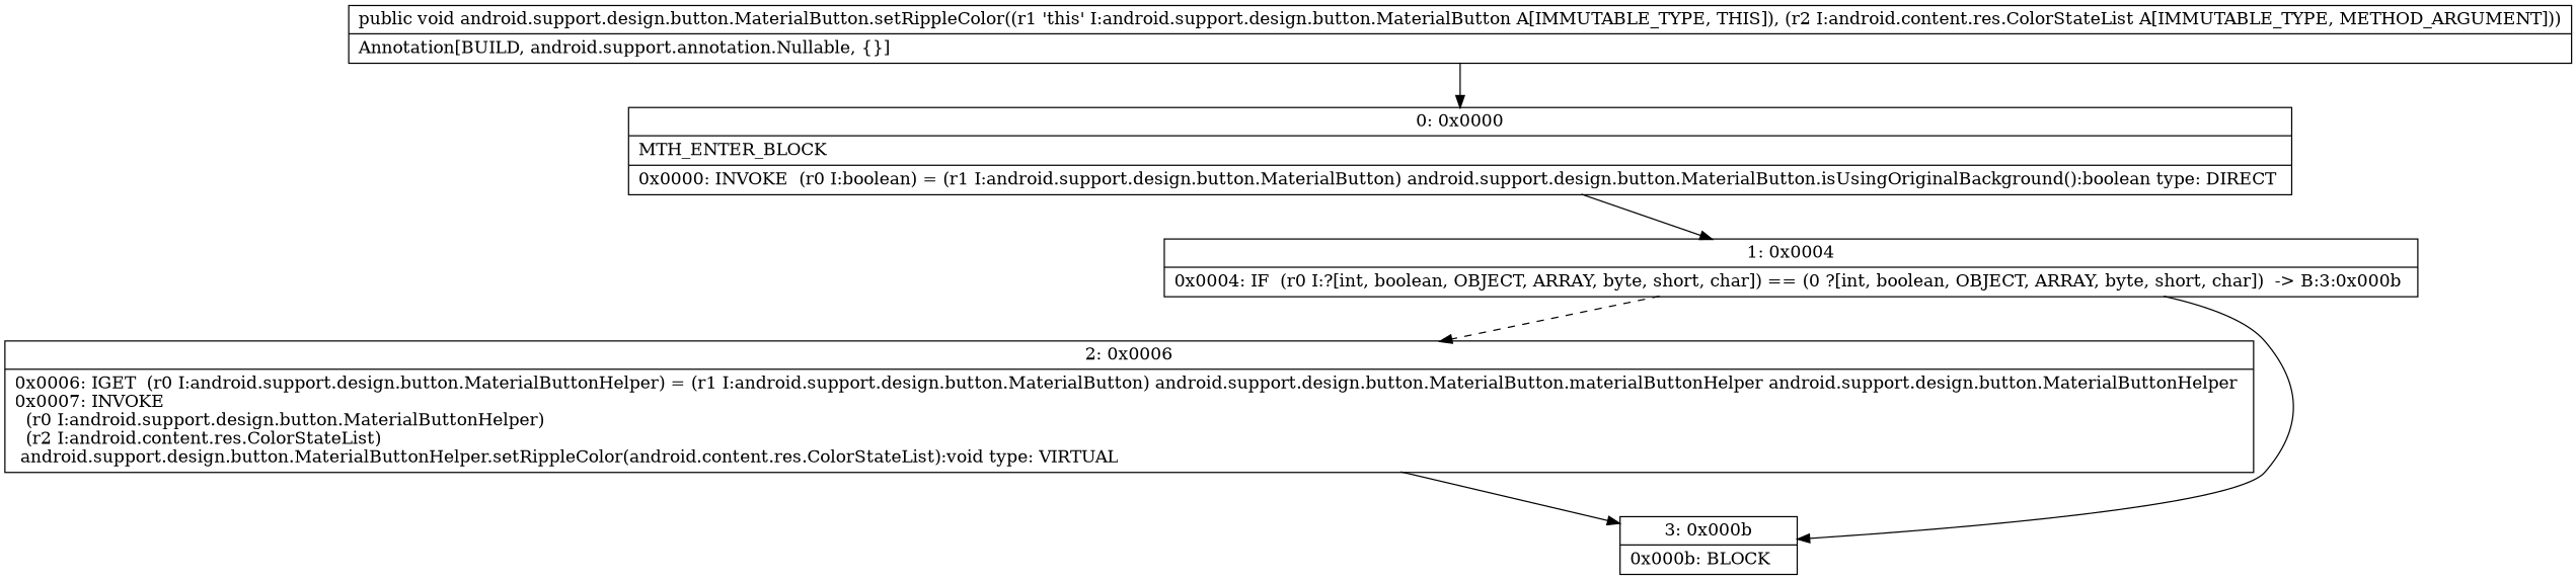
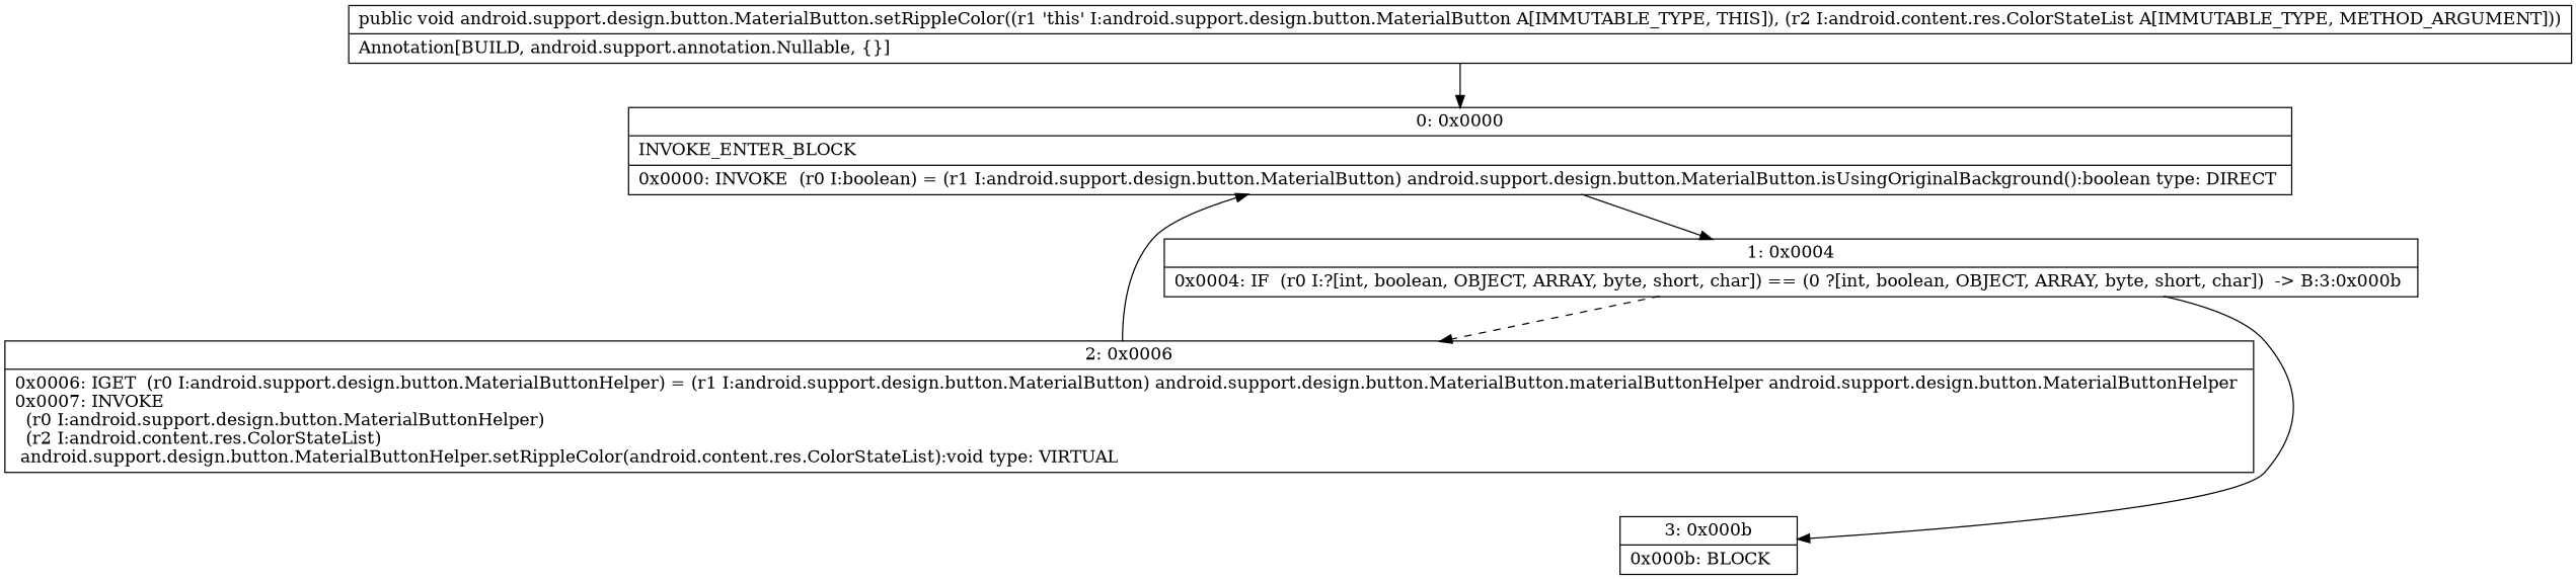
  digraph {
    node [shape=record]
-   n1 [label="{0\:\ 0x0000|MTH_ENTER_BLOCK\l|0x0000: INVOKE  (r0 I:boolean) = (r1 I:android.support.design.button.MaterialButton) android.support.design.button.MaterialButton.isUsingOriginalBackground():boolean type: DIRECT \l}"]
+   n1 [label="{0\:\ 0x0000|INVOKE_ENTER_BLOCK\l|0x0000: INVOKE  (r0 I:boolean) = (r1 I:android.support.design.button.MaterialButton) android.support.design.button.MaterialButton.isUsingOriginalBackground():boolean type: DIRECT \l}"]
    n2 [label="{1\:\ 0x0004|0x0004: IF  (r0 I:?[int, boolean, OBJECT, ARRAY, byte, short, char]) == (0 ?[int, boolean, OBJECT, ARRAY, byte, short, char])  \-\> B:3:0x000b \l}"]
    n3 [label="{2\:\ 0x0006|0x0006: IGET  (r0 I:android.support.design.button.MaterialButtonHelper) = (r1 I:android.support.design.button.MaterialButton) android.support.design.button.MaterialButton.materialButtonHelper android.support.design.button.MaterialButtonHelper \l0x0007: INVOKE  \l  (r0 I:android.support.design.button.MaterialButtonHelper)\l  (r2 I:android.content.res.ColorStateList)\l android.support.design.button.MaterialButtonHelper.setRippleColor(android.content.res.ColorStateList):void type: VIRTUAL \l}"]
    n4 [label="{3\:\ 0x000b|0x000b: BLOCK   \l}"]
    n5 [label="{public void android.support.design.button.MaterialButton.setRippleColor((r1 'this' I:android.support.design.button.MaterialButton A[IMMUTABLE_TYPE, THIS]), (r2 I:android.content.res.ColorStateList A[IMMUTABLE_TYPE, METHOD_ARGUMENT]))  | Annotation[BUILD, android.support.annotation.Nullable, \{\}]\l}"]
    n1 -> n2
    n2 -> n3 [style=dashed]
    n2 -> n4
-   n3 -> n4
+   n3 -> n1
    n5 -> n1
  }
